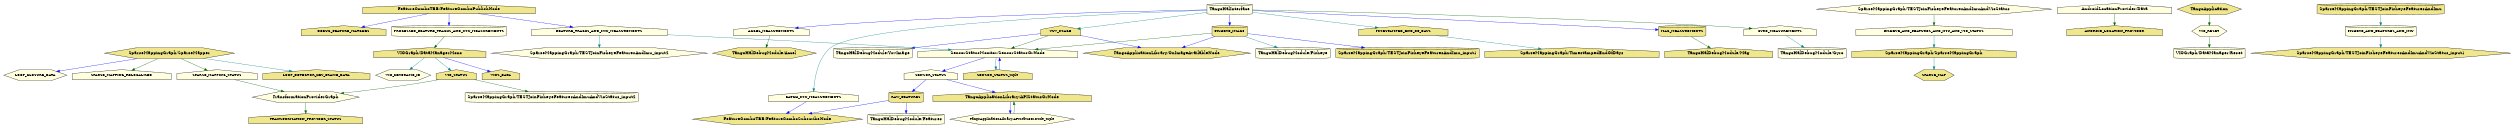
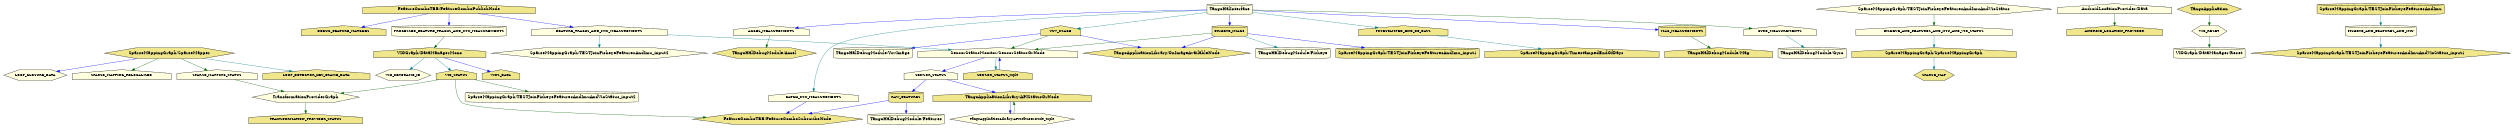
  digraph {
    node [fillcolor=khaki fontsize=11 shape=house style=filled]
    edge [color=blue]
    n1 [fontsize=14 label="SparseMappingGraph/SparseMapper" shape=hexagon]
    n2 [fillcolor=lightyellow label=LOOP_CLOSURE_DATA shape=hexagon]
    n3 [fillcolor=lightyellow label=SPARSE_MAPPING_RELOCALIZED]
    n4 [fillcolor=lightyellow label=SPARSE_MAPPING_STATUS]
    n5 [label=LOOP_DETECTOR_KEY_FRAME_DATA]
    n6 [fillcolor=lightyellow fontsize=14 label=TransformationProviderGraph shape=hexagon]
    n7 [fontsize=14 label="SparseMappingGraph/SparseMappingGraph"]
    n8 [label=SPARSE_MAP shape=hexagon]
    n9 [fillcolor=lightyellow fontsize=14 label="AndroidLocationProvider/Data"]
    n10 [label=ANDROID_LOCATION_PROVIDER]
    n11 [fillcolor=lightyellow fontsize=14 label=TangoHalInterface shape=cylinder]
    n12 [label=YUV_IMAGE]
    n13 [label=FISHEYE_IMAGE shape=cylinder]
    n14 [label=TIMESTAMPED_END_OF_DAYS]
    n15 [label=MAG_MEASUREMENTS shape=cylinder]
    n16 [fillcolor=lightyellow label=BATCH_IMU_MEASUREMENTS]
    n17 [fillcolor=lightyellow label=GYRO_MEASUREMENTS]
    n18 [fillcolor=lightyellow label=ACCEL_MEASUREMENTS]
    n19 [fontsize=14 label="TangoApplicationLibrary/OnImageAvailableNode" shape=hexagon]
    n20 [fillcolor=lightyellow fontsize=14 label="TangoHalDebugModule/YuvImage" shape=cylinder]
    n21 [fillcolor=lightyellow fontsize=14 label="SensorStatusMonitor/SensorStatusOrNode"]
    n22 [fontsize=14 label="SparseMappingGraph/TESTJoinFisheyeFeaturesAndImu_input1" shape=cylinder]
    n23 [fillcolor=lightyellow fontsize=14 label="TangoHalDebugModule/Fisheye" shape=cylinder]
    n24 [label=RAW_FEATURES shape=cylinder]
    n25 [fillcolor=lightyellow fontsize=14 label="TangoHalDebugModule/Features" shape=cylinder]
    n26 [fontsize=14 label="FeatureComboTBB/FeatureComboSubscribeNode" shape=hexagon]
    n27 [fontsize=14 label="SparseMappingGraph/TimestampedEndOfDays"]
    n28 [fontsize=14 label="TangoHalDebugModule/Mag"]
    n29 [fillcolor=lightyellow fontsize=14 label="TangoHalDebugModule/Gyro" shape=cylinder]
    n30 [fontsize=14 label="TangoHalDebugModule/Accel" shape=hexagon]
    n31 [label=SENSOR_STATUS_tuple]
    n32 [fillcolor=lightyellow label=SENSOR_STATUS]
    n33 [fontsize=14 label="TangoApplicationLibrary/APIStatusOrNode"]
    n34 [fontsize=14 label="FeatureComboTBB/FeatureComboPublishNode"]
    n35 [label=DEBUG_FEATURE_MATCHES]
    n36 [fillcolor=lightyellow label=PROCESSED_FEATURE_TRACKS_AND_IMU_MEASUREMENTS shape=cylinder]
    n37 [fillcolor=lightyellow label=FEATURE_TRACKS_AND_IMU_MEASUREMENTS]
    n38 [fontsize=14 label="VIOGraph/DataManagerMono"]
    n39 [fillcolor=lightyellow fontsize=14 label="SparseMappingGraph/TESTJoinFisheyeFeaturesAndImu_input2" shape=hexagon]
    n40 [label=VINS_DATA]
    n41 [label=VIO_STATUS]
    n42 [fillcolor=lightyellow label=VIO_KEYFRAME_ID shape=hexagon]
    n43 [fillcolor=lightyellow fontsize=14 label="SparseMappingGraph/TESTJoinFisheyeFeaturesAndImuAndVioStatus_input2" shape=cylinder]
    n44 [label=TRANSFORMATION_PROVIDER_STATUS]
    n45 [fillcolor=lightyellow fontsize=14 label="SparseMappingGraph/TESTJoinFisheyeFeaturesAndImuAndVioStatus" shape=hexagon]
    n46 [fillcolor=lightyellow label=FISHEYE_AND_FEATURES_AND_IMU_AND_VIO_STATUS]
    n47 [fillcolor=lightyellow label="TangoApplicationLibrary/APIStatusOrNode_tuple" shape=hexagon]
    n48 [fontsize=14 label=TangoApplication shape=hexagon]
    n49 [fillcolor=lightyellow label=VIO_RESET shape=hexagon]
    n50 [fillcolor=lightyellow fontsize=14 label="VIOGraph/DataManager/Reset" shape=cylinder]
    n51 [fontsize=14 label="SparseMappingGraph/TESTJoinFisheyeFeaturesAndImu" shape=cylinder]
    n52 [fillcolor=lightyellow label=FISHEYE_AND_FEATURES_AND_IMU shape=cylinder]
    n53 [fontsize=14 label="SparseMappingGraph/TESTJoinFisheyeFeaturesAndImuAndVioStatus_input1" shape=hexagon]
    n1 -> n2
    n1 -> n3 [color=darkgreen]
    n1 -> n4 [color=darkgreen]
    n1 -> n5 [color=teal]
    n4 -> n6 [color=darkgreen]
    n6 -> n44 [color=darkgreen]
    n7 -> n8 [color=teal]
    n9 -> n10 [color=darkgreen]
    n11 -> n12 [color=teal]
    n11 -> n13
    n11 -> n14 [color=teal]
    n11 -> n15
    n11 -> n16 [color=teal]
    n11 -> n17 [color=darkgreen]
    n11 -> n18
    n12 -> n19
    n12 -> n20
    n12 -> n21 [color=darkgreen]
    n13 -> n19
    n13 -> n21 [color=darkgreen]
    n13 -> n22
    n13 -> n23 [color=teal]
    n14 -> n27 [color=teal]
    n15 -> n28 [color=darkgreen]
    n16 -> n26
    n17 -> n29 [color=teal]
    n18 -> n30 [color=darkgreen]
    n21 -> n31 [color=teal]
    n21 -> n32
    n24 -> n25
    n24 -> n26
    n31 -> n21
    n32 -> n24
    n32 -> n33
    n33 -> n47
    n34 -> n35
    n34 -> n36
    n34 -> n37
    n36 -> n38 [color=darkgreen]
    n37 -> n21 [color=teal]
    n37 -> n39 [color=teal]
    n38 -> n40
    n38 -> n41 [color=teal]
    n38 -> n42 [color=teal]
    n41 -> n6 [color=darkgreen]
+   n41 -> n26 [color=darkgreen]
    n41 -> n43 [color=darkgreen]
    n45 -> n46 [color=darkgreen]
    n46 -> n7 [color=teal]
    n47 -> n33 [color=darkgreen]
    n48 -> n49 [color=darkgreen]
    n49 -> n50 [color=darkgreen]
    n51 -> n52 [color=teal]
    n52 -> n53 [color=teal]
  }
